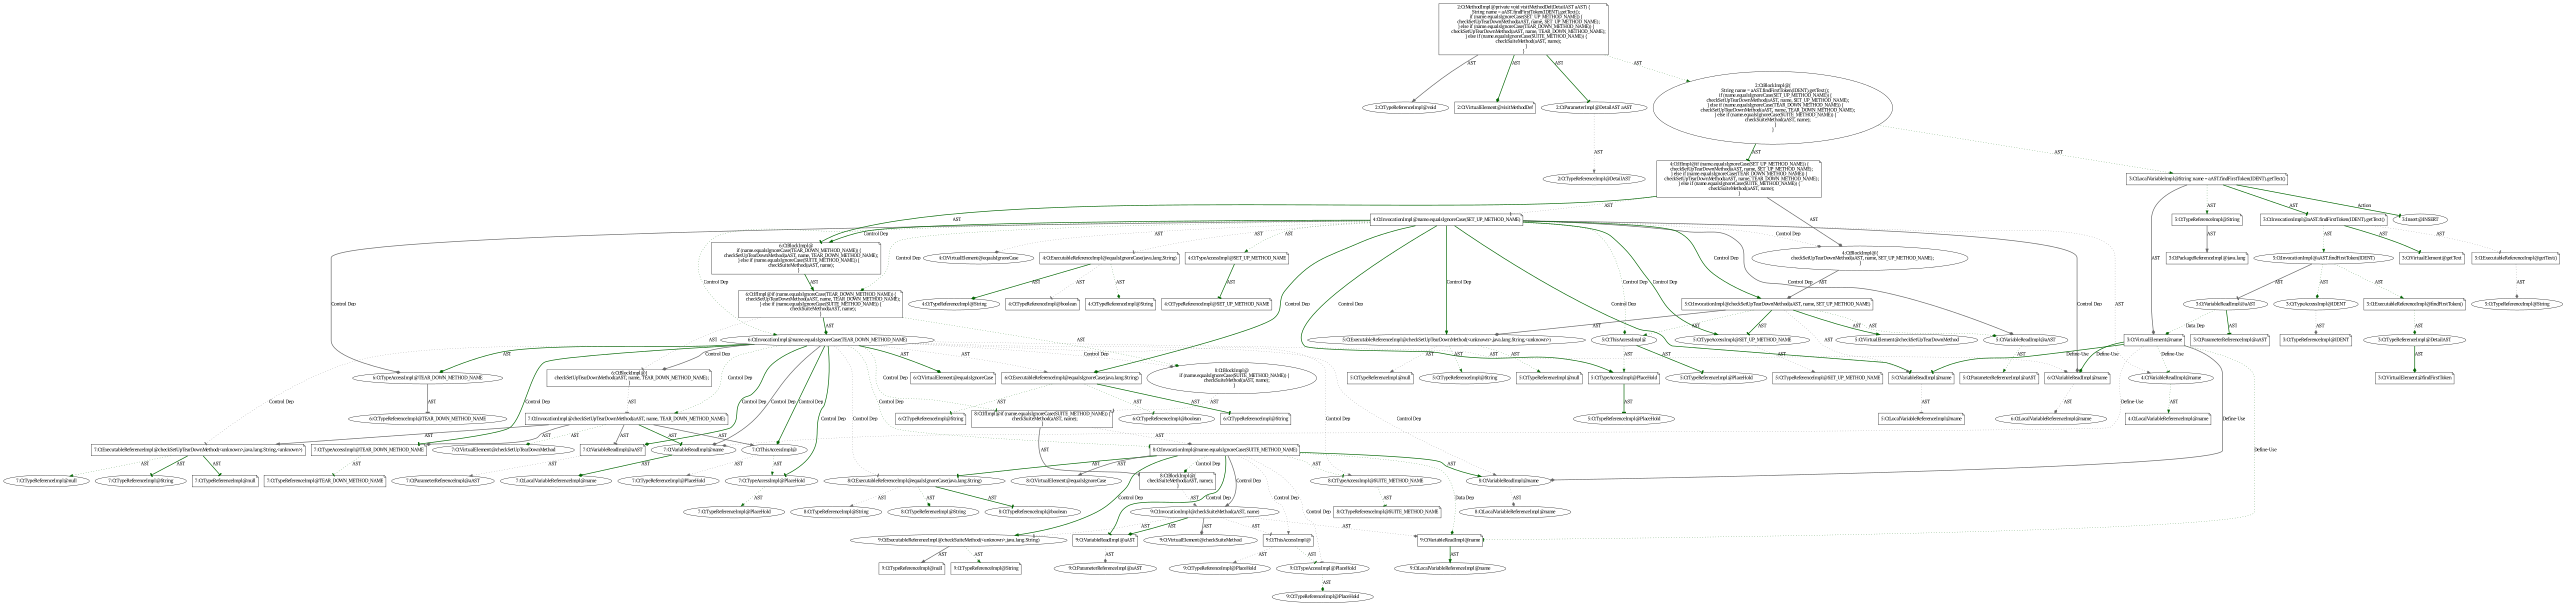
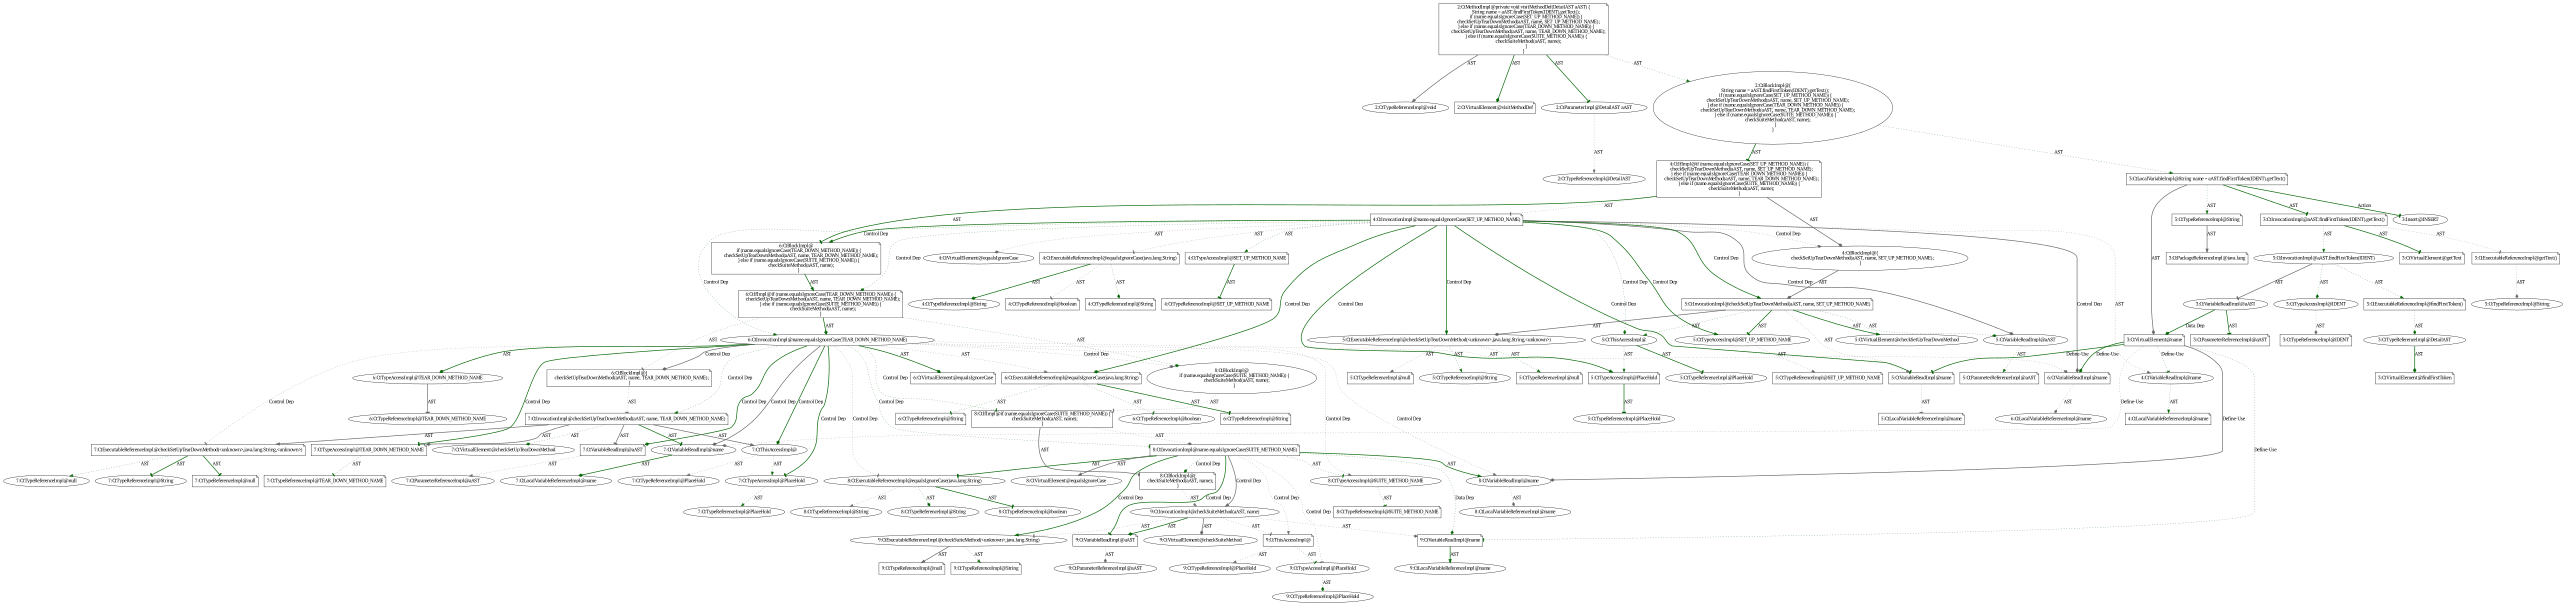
  digraph {
    fontname="PT Serif"
    node [fontname="PT Serif" shape=ellipse]
    edge [arrowhead=normal color=darkgreen fontname="PT Serif" style=dotted]
    n1 [label="2:CtTypeReferenceImpl@void"]
    n2 [label="2:CtVirtualElement@visitMethodDef" shape=note]
    n3 [label="2:CtParameterImpl@DetailAST aAST"]
    n4 [label="2:CtTypeReferenceImpl@DetailAST"]
    n5 [label="3:CtTypeReferenceImpl@String" shape=note]
    n6 [label="3:CtPackageReferenceImpl@java.lang" shape=note]
    n7 [label="3:CtExecutableReferenceImpl@getText()" shape=note]
    n8 [label="3:CtTypeReferenceImpl@String"]
    n9 [label="3:CtVirtualElement@getText" shape=note]
    n10 [label="3:CtExecutableReferenceImpl@findFirstToken()" shape=note]
    n11 [label="3:CtTypeReferenceImpl@DetailAST"]
    n12 [label="3:CtVirtualElement@findFirstToken" shape=note]
    n13 [label="3:CtVariableReadImpl@aAST"]
    n14 [label="3:CtParameterReferenceImpl@aAST" shape=note]
    n15 [label="3:CtVirtualElement@name" shape=note]
    n16 [label="4:CtVariableReadImpl@name"]
    n17 [label="5:CtVariableReadImpl@name" shape=note]
    n18 [label="6:CtVariableReadImpl@name" shape=note]
    n19 [label="7:CtVariableReadImpl@name"]
    n20 [label="8:CtVariableReadImpl@name"]
    n21 [label="9:CtVariableReadImpl@name" shape=note]
    n22 [label="3:CtTypeAccessImpl@IDENT"]
    n23 [label="3:CtTypeReferenceImpl@IDENT" shape=note]
    n24 [label="3:CtInvocationImpl@aAST.findFirstToken(IDENT)"]
    n25 [label="3:CtInvocationImpl@aAST.findFirstToken(IDENT).getText()" shape=note]
    n26 [label="4:CtLocalVariableReferenceImpl@name" shape=note]
    n27 [label="5:CtLocalVariableReferenceImpl@name" shape=note]
    n28 [label="6:CtLocalVariableReferenceImpl@name"]
    n29 [label="7:CtLocalVariableReferenceImpl@name"]
    n30 [label="8:CtLocalVariableReferenceImpl@name"]
    n31 [label="9:CtLocalVariableReferenceImpl@name"]
    n32 [label="3:CtLocalVariableImpl@String name = aAST.findFirstToken(IDENT).getText()" shape=note]
    n33 [label="3:Insert@INSERT"]
    n34 [label="4:CtExecutableReferenceImpl@equalsIgnoreCase(java.lang.String)" shape=note]
    n35 [label="4:CtTypeReferenceImpl@String"]
    n36 [label="4:CtTypeReferenceImpl@boolean" shape=note]
    n37 [label="4:CtTypeReferenceImpl@String" shape=note]
    n38 [label="4:CtVirtualElement@equalsIgnoreCase"]
    n39 [label="4:CtTypeAccessImpl@SET_UP_METHOD_NAME" shape=note]
    n40 [label="4:CtTypeReferenceImpl@SET_UP_METHOD_NAME" shape=note]
    n41 [label="4:CtInvocationImpl@name.equalsIgnoreCase(SET_UP_METHOD_NAME)" shape=note]
    n42 [label="5:CtExecutableReferenceImpl@checkSetUpTearDownMethod(<unknown>,java.lang.String,<unknown>)"]
    n43 [label="5:CtTypeAccessImpl@PlaceHold" shape=note]
    n44 [label="5:CtThisAccessImpl@"]
    n45 [label="5:CtVariableReadImpl@aAST"]
    n46 [label="5:CtTypeAccessImpl@SET_UP_METHOD_NAME"]
    n47 [label="5:CtInvocationImpl@checkSetUpTearDownMethod(aAST, name, SET_UP_METHOD_NAME)" shape=note]
    n48 [label="4:CtBlockImpl@\{\n    checkSetUpTearDownMethod(aAST, name, SET_UP_METHOD_NAME);\n\}"]
    n49 [label="6:CtExecutableReferenceImpl@equalsIgnoreCase(java.lang.String)" shape=note]
    n50 [label="6:CtTypeAccessImpl@TEAR_DOWN_METHOD_NAME"]
    n51 [label="6:CtInvocationImpl@name.equalsIgnoreCase(TEAR_DOWN_METHOD_NAME)"]
    n52 [label="6:CtIfImpl@if (name.equalsIgnoreCase(TEAR_DOWN_METHOD_NAME)) \{\n    checkSetUpTearDownMethod(aAST, name, TEAR_DOWN_METHOD_NAME);\n\} else if (name.equalsIgnoreCase(SUITE_METHOD_NAME)) \{\n    checkSuiteMethod(aAST, name);\n\}" shape=note]
    n53 [label="6:CtBlockImpl@\n    if (name.equalsIgnoreCase(TEAR_DOWN_METHOD_NAME)) \{\n        checkSetUpTearDownMethod(aAST, name, TEAR_DOWN_METHOD_NAME);\n    \} else if (name.equalsIgnoreCase(SUITE_METHOD_NAME)) \{\n        checkSuiteMethod(aAST, name);\n    \}\n" shape=note]
    n54 [label="5:CtTypeReferenceImpl@null" shape=note]
    n55 [label="5:CtTypeReferenceImpl@String"]
    n56 [label="5:CtTypeReferenceImpl@null" shape=note]
    n57 [label="5:CtTypeReferenceImpl@PlaceHold"]
    n58 [label="5:CtTypeReferenceImpl@PlaceHold"]
    n59 [label="5:CtParameterReferenceImpl@aAST" shape=note]
    n60 [label="5:CtTypeReferenceImpl@SET_UP_METHOD_NAME" shape=note]
    n61 [label="5:CtVirtualElement@checkSetUpTearDownMethod"]
    n62 [label="6:CtTypeReferenceImpl@String" shape=note]
    n63 [label="6:CtTypeReferenceImpl@boolean"]
    n64 [label="6:CtTypeReferenceImpl@String" shape=note]
    n65 [label="6:CtTypeReferenceImpl@TEAR_DOWN_METHOD_NAME"]
    n66 [label="6:CtVirtualElement@equalsIgnoreCase" shape=note]
    n67 [label="7:CtExecutableReferenceImpl@checkSetUpTearDownMethod(<unknown>,java.lang.String,<unknown>)" shape=note]
    n68 [label="7:CtTypeAccessImpl@PlaceHold"]
    n69 [label="7:CtThisAccessImpl@"]
    n70 [label="7:CtVariableReadImpl@aAST" shape=note]
    n71 [label="7:CtTypeAccessImpl@TEAR_DOWN_METHOD_NAME" shape=note]
    n72 [label="7:CtInvocationImpl@checkSetUpTearDownMethod(aAST, name, TEAR_DOWN_METHOD_NAME)" shape=note]
    n73 [label="6:CtBlockImpl@\{\n    checkSetUpTearDownMethod(aAST, name, TEAR_DOWN_METHOD_NAME);\n\}" shape=note]
    n74 [label="8:CtExecutableReferenceImpl@equalsIgnoreCase(java.lang.String)"]
    n75 [label="8:CtTypeAccessImpl@SUITE_METHOD_NAME"]
    n76 [label="8:CtInvocationImpl@name.equalsIgnoreCase(SUITE_METHOD_NAME)" shape=note]
    n77 [label="8:CtIfImpl@if (name.equalsIgnoreCase(SUITE_METHOD_NAME)) \{\n    checkSuiteMethod(aAST, name);\n\}" shape=note]
    n78 [label="8:CtBlockImpl@\n    if (name.equalsIgnoreCase(SUITE_METHOD_NAME)) \{\n        checkSuiteMethod(aAST, name);\n    \}\n"]
    n79 [label="7:CtTypeReferenceImpl@null"]
    n80 [label="7:CtTypeReferenceImpl@String"]
    n81 [label="7:CtTypeReferenceImpl@null" shape=note]
    n82 [label="7:CtTypeReferenceImpl@PlaceHold"]
    n83 [label="7:CtTypeReferenceImpl@PlaceHold"]
    n84 [label="7:CtParameterReferenceImpl@aAST"]
    n85 [label="7:CtTypeReferenceImpl@TEAR_DOWN_METHOD_NAME" shape=note]
    n86 [label="7:CtVirtualElement@checkSetUpTearDownMethod"]
    n87 [label="8:CtTypeReferenceImpl@String"]
    n88 [label="8:CtTypeReferenceImpl@boolean"]
    n89 [label="8:CtTypeReferenceImpl@String"]
    n90 [label="8:CtTypeReferenceImpl@SUITE_METHOD_NAME" shape=note]
    n91 [label="8:CtVirtualElement@equalsIgnoreCase"]
    n92 [label="9:CtExecutableReferenceImpl@checkSuiteMethod(<unknown>,java.lang.String)"]
    n93 [label="9:CtTypeAccessImpl@PlaceHold"]
    n94 [label="9:CtThisAccessImpl@" shape=note]
    n95 [label="9:CtVariableReadImpl@aAST" shape=note]
    n96 [label="9:CtInvocationImpl@checkSuiteMethod(aAST, name)"]
    n97 [label="8:CtBlockImpl@\{\n    checkSuiteMethod(aAST, name);\n\}" shape=note]
    n98 [label="9:CtTypeReferenceImpl@null" shape=note]
    n99 [label="9:CtTypeReferenceImpl@String" shape=note]
    n100 [label="9:CtTypeReferenceImpl@PlaceHold"]
    n101 [label="9:CtTypeReferenceImpl@PlaceHold"]
    n102 [label="9:CtParameterReferenceImpl@aAST"]
    n103 [label="9:CtVirtualElement@checkSuiteMethod"]
    n104 [label="4:CtIfImpl@if (name.equalsIgnoreCase(SET_UP_METHOD_NAME)) \{\n    checkSetUpTearDownMethod(aAST, name, SET_UP_METHOD_NAME);\n\} else if (name.equalsIgnoreCase(TEAR_DOWN_METHOD_NAME)) \{\n    checkSetUpTearDownMethod(aAST, name, TEAR_DOWN_METHOD_NAME);\n\} else if (name.equalsIgnoreCase(SUITE_METHOD_NAME)) \{\n    checkSuiteMethod(aAST, name);\n\}" shape=note]
    n105 [label="2:CtBlockImpl@\{\n    String name = aAST.findFirstToken(IDENT).getText();\n    if (name.equalsIgnoreCase(SET_UP_METHOD_NAME)) \{\n        checkSetUpTearDownMethod(aAST, name, SET_UP_METHOD_NAME);\n    \} else if (name.equalsIgnoreCase(TEAR_DOWN_METHOD_NAME)) \{\n        checkSetUpTearDownMethod(aAST, name, TEAR_DOWN_METHOD_NAME);\n    \} else if (name.equalsIgnoreCase(SUITE_METHOD_NAME)) \{\n        checkSuiteMethod(aAST, name);\n    \}\n\}"]
    n106 [label="2:CtMethodImpl@private void visitMethodDef(DetailAST aAST) \{\n    String name = aAST.findFirstToken(IDENT).getText();\n    if (name.equalsIgnoreCase(SET_UP_METHOD_NAME)) \{\n        checkSetUpTearDownMethod(aAST, name, SET_UP_METHOD_NAME);\n    \} else if (name.equalsIgnoreCase(TEAR_DOWN_METHOD_NAME)) \{\n        checkSetUpTearDownMethod(aAST, name, TEAR_DOWN_METHOD_NAME);\n    \} else if (name.equalsIgnoreCase(SUITE_METHOD_NAME)) \{\n        checkSuiteMethod(aAST, name);\n    \}\n\}" shape=note]
    n3 -> n4 [color=gray40 label=AST]
    n5 -> n6 [color=gray40 label=AST style=bold]
    n7 -> n8 [arrowhead=diamond color=gray40 label=AST]
    n10 -> n11 [arrowhead=diamond label=AST]
    n11 -> n12 [arrowhead=diamond label=AST style=bold]
    n13 -> n14 [arrowhead=tee label=AST style=bold]
-   n13 -> n15 [arrowhead=diamond label="Data Dep"]
+   n13 -> n15 [arrowhead=diamond label="Data Dep" style=bold]
    n15 -> n16 [arrowhead=tee label="Define-Use"]
    n15 -> n17 [arrowhead=tee label="Define-Use" style=bold]
    n15 -> n18 [arrowhead=diamond label="Define-Use" style=bold]
    n15 -> n19 [arrowhead=diamond color=gray40 label="Define-Use"]
    n15 -> n20 [arrowhead=diamond color=gray40 label="Define-Use" style=bold]
    n15 -> n21 [arrowhead=tee label="Define-Use"]
    n16 -> n26 [label=AST]
    n17 -> n27 [arrowhead=tee color=gray40 label=AST]
    n18 -> n28 [arrowhead=diamond color=gray40 label=AST]
    n19 -> n29 [arrowhead=diamond label=AST style=bold]
    n20 -> n30 [arrowhead=diamond color=gray40 label=AST]
    n21 -> n31 [label=AST style=bold]
    n22 -> n23 [arrowhead=diamond color=gray40 label=AST]
    n24 -> n10 [label=AST]
    n24 -> n13 [arrowhead=tee color=gray40 label=AST style=bold]
    n24 -> n22 [arrowhead=diamond label=AST]
    n25 -> n7 [arrowhead=tee color=gray40 label=AST]
    n25 -> n9 [arrowhead=tee label=AST style=bold]
    n25 -> n24 [label=AST]
    n32 -> n5 [label=AST]
    n32 -> n15 [arrowhead=diamond color=gray40 label=AST style=bold]
    n32 -> n25 [arrowhead=tee label=AST style=bold]
    n32 -> n33 [arrowhead=tee label=Action style=bold]
    n34 -> n35 [arrowhead=diamond label=AST style=bold]
    n34 -> n36 [arrowhead=tee color=gray40 label=AST]
    n34 -> n37 [arrowhead=diamond label=AST]
    n39 -> n40 [arrowhead=tee label=AST style=bold]
    n41 -> n16 [color=gray40 label=AST]
    n41 -> n17 [arrowhead=tee label="Control Dep" style=bold]
    n41 -> n18 [arrowhead=diamond color=gray40 label="Control Dep" style=bold]
    n41 -> n34 [arrowhead=tee color=gray40 label=AST]
    n41 -> n38 [arrowhead=diamond color=gray40 label=AST]
    n41 -> n39 [label=AST]
    n41 -> n42 [label="Control Dep" style=bold]
    n41 -> n43 [label="Control Dep" style=bold]
    n41 -> n44 [arrowhead=diamond label="Control Dep"]
    n41 -> n45 [arrowhead=diamond color=gray40 label="Control Dep" style=bold]
    n41 -> n46 [label="Control Dep" style=bold]
    n41 -> n47 [label="Control Dep" style=bold]
    n41 -> n48 [arrowhead=diamond color=gray40 label="Control Dep"]
    n41 -> n49 [arrowhead=diamond label="Control Dep" style=bold]
-   n41 -> n50 [arrowhead=diamond color=gray40 label="Control Dep" style=bold]
    n41 -> n51 [label="Control Dep"]
    n41 -> n52 [arrowhead=diamond label="Control Dep"]
    n41 -> n53 [label="Control Dep" style=bold]
    n42 -> n54 [label=AST]
    n42 -> n55 [label=AST]
    n42 -> n56 [color=gray40 label=AST]
    n43 -> n57 [arrowhead=tee label=AST style=bold]
    n44 -> n43 [label=AST]
    n44 -> n58 [arrowhead=tee label=AST style=bold]
    n45 -> n59 [label=AST]
    n46 -> n60 [color=gray40 label=AST]
    n47 -> n17 [color=gray40 label=AST]
    n47 -> n42 [arrowhead=diamond color=gray40 label=AST style=bold]
    n47 -> n44 [label=AST]
    n47 -> n45 [arrowhead=diamond label=AST]
    n47 -> n46 [arrowhead=tee label=AST style=bold]
    n47 -> n61 [label=AST style=bold]
    n48 -> n47 [arrowhead=diamond color=gray40 label=AST style=bold]
    n49 -> n62 [arrowhead=tee label=AST]
    n49 -> n63 [arrowhead=tee label=AST]
    n49 -> n64 [arrowhead=tee label=AST style=bold]
    n50 -> n65 [arrowhead=tee color=gray40 label=AST style=bold]
    n51 -> n18 [arrowhead=diamond color=gray40 label=AST]
    n51 -> n19 [arrowhead=diamond color=gray40 label="Control Dep" style=bold]
    n51 -> n20 [color=gray40 label="Control Dep"]
    n51 -> n49 [color=gray40 label=AST]
    n51 -> n50 [arrowhead=diamond label=AST style=bold]
    n51 -> n66 [arrowhead=diamond label=AST style=bold]
    n51 -> n67 [arrowhead=tee color=gray40 label="Control Dep"]
    n51 -> n68 [arrowhead=tee label="Control Dep" style=bold]
    n51 -> n69 [arrowhead=diamond label="Control Dep" style=bold]
    n51 -> n70 [arrowhead=diamond label="Control Dep" style=bold]
    n51 -> n71 [arrowhead=tee label="Control Dep" style=bold]
    n51 -> n72 [label="Control Dep"]
    n51 -> n73 [arrowhead=diamond color=gray40 label="Control Dep" style=bold]
    n51 -> n74 [arrowhead=tee color=gray40 label="Control Dep"]
    n51 -> n75 [color=gray40 label="Control Dep"]
    n51 -> n76 [arrowhead=tee label="Control Dep"]
    n51 -> n77 [arrowhead=tee label="Control Dep"]
    n51 -> n78 [arrowhead=diamond color=gray40 label="Control Dep"]
    n52 -> n51 [arrowhead=diamond label=AST style=bold]
    n52 -> n73 [arrowhead=tee color=gray40 label=AST]
    n52 -> n78 [arrowhead=diamond label=AST]
    n53 -> n52 [label=AST style=bold]
    n67 -> n79 [label=AST]
    n67 -> n80 [arrowhead=tee label=AST style=bold]
    n67 -> n81 [arrowhead=tee label=AST style=bold]
    n68 -> n82 [label=AST]
    n69 -> n68 [label=AST]
    n69 -> n83 [color=gray40 label=AST]
    n70 -> n84 [color=gray40 label=AST]
    n71 -> n85 [arrowhead=tee label=AST]
    n72 -> n19 [arrowhead=tee label=AST style=bold]
    n72 -> n67 [color=gray40 label=AST style=bold]
    n72 -> n69 [color=gray40 label=AST style=bold]
    n72 -> n70 [arrowhead=tee color=gray40 label=AST style=bold]
    n72 -> n71 [arrowhead=diamond color=gray40 label=AST style=bold]
    n72 -> n86 [arrowhead=diamond label=AST]
    n73 -> n72 [arrowhead=tee color=gray40 label=AST]
    n74 -> n87 [arrowhead=diamond label=AST]
    n74 -> n88 [arrowhead=tee label=AST style=bold]
    n74 -> n89 [color=gray40 label=AST]
    n75 -> n90 [arrowhead=tee label=AST]
    n76 -> n20 [label=AST style=bold]
    n76 -> n21 [arrowhead=diamond label="Data Dep"]
    n76 -> n74 [arrowhead=tee label=AST style=bold]
    n76 -> n75 [arrowhead=tee label=AST]
    n76 -> n91 [color=gray40 label=AST style=bold]
    n76 -> n92 [label="Control Dep" style=bold]
    n76 -> n93 [arrowhead=tee color=gray40 label="Control Dep"]
    n76 -> n94 [color=gray40 label="Control Dep"]
    n76 -> n95 [arrowhead=tee label="Control Dep" style=bold]
    n76 -> n96 [color=gray40 label="Control Dep" style=bold]
    n76 -> n97 [arrowhead=diamond label="Control Dep"]
    n77 -> n76 [arrowhead=diamond color=gray40 label=AST]
    n77 -> n97 [arrowhead=tee color=gray40 label=AST style=bold]
    n78 -> n77 [arrowhead=tee color=gray40 label=AST]
    n92 -> n98 [color=gray40 label=AST style=bold]
    n92 -> n99 [label=AST]
    n93 -> n100 [arrowhead=diamond label=AST]
    n94 -> n93 [arrowhead=tee label=AST]
    n94 -> n101 [color=gray40 label=AST]
    n95 -> n102 [arrowhead=diamond color=gray40 label=AST]
    n96 -> n21 [arrowhead=diamond color=gray40 label=AST]
    n96 -> n92 [arrowhead=tee color=gray40 label=AST]
    n96 -> n94 [arrowhead=tee color=gray40 label=AST]
    n96 -> n95 [arrowhead=diamond label=AST style=bold]
    n96 -> n103 [arrowhead=diamond color=gray40 label=AST style=bold]
    n97 -> n96 [color=gray40 label=AST]
    n104 -> n41 [arrowhead=tee color=gray40 label=AST]
    n104 -> n48 [arrowhead=diamond color=gray40 label=AST style=bold]
    n104 -> n53 [arrowhead=tee label=AST style=bold]
    n105 -> n32 [label=AST]
    n105 -> n104 [arrowhead=tee label=AST style=bold]
    n106 -> n1 [color=gray40 label=AST style=bold]
    n106 -> n2 [arrowhead=diamond label=AST style=bold]
    n106 -> n3 [arrowhead=tee label=AST style=bold]
    n106 -> n105 [label=AST]
  }
